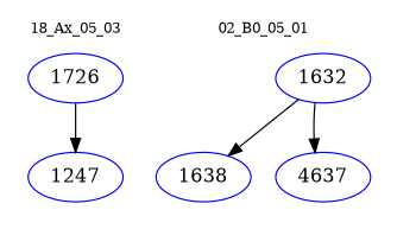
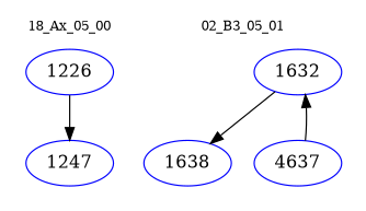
  digraph {
    node [color=blue]
    edge [color=black]
-   n1 [label=1726]
+   n1 [label=1226]
    n2 [label=1247]
    n3 [label=1632]
    n4 [label=1638]
    n5 [label=4637]
    subgraph cluster_1 {
      color=white
      fontsize=10
-     label="18_Ax_05_03"
+     label="18_Ax_05_00"
      n1
      n2
    }
    subgraph cluster_2 {
      color=white
      fontsize=10
-     label="02_B0_05_01"
+     label="02_B3_05_01"
      n3
      n4
      n5
    }
    n1 -> n2
    n3 -> n4
-   n3 -> n5
+   n5 -> n3
  }
